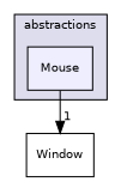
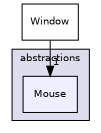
  digraph {
    compound=true
    node [fontname=Helvetica fontsize=10 shape=box]
    n1 [fillcolor="#eeeeff" label=Mouse pencolor=black style=filled]
    n2 [label=Window]
    subgraph cluster_1 {
      bgcolor="#ddddee"
      fontname=Helvetica
      fontsize=10
      label=abstractions
      pencolor=black
      n1
    }
-   n1 -> n2 [headlabel=1 labeldistance=1.5 labelfontname=Helvetica labelfontsize=10]
+   n2 -> n1 [headlabel=1 labeldistance=1.5 labelfontname=Helvetica labelfontsize=10]
  }
